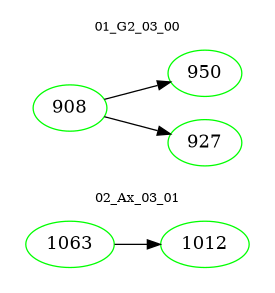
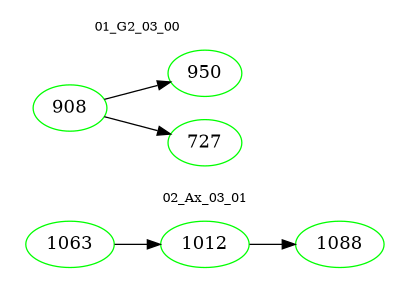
  digraph {
    rankdir=LR
    node [color=green]
    edge [color=black]
    n1 [label=1063]
    n2 [label=1012]
-   n4 [label=927]
+   n3 [label=1088]
+   n4 [label=727]
    n5 [label=908]
    n6 [label=950]
    subgraph cluster_1 {
      color=white
      fontsize=10
      label="02_Ax_03_01"
      n1
      n2
+     n3
    }
    subgraph cluster_2 {
      color=white
      fontsize=10
      label="01_G2_03_00"
      n4
      n5
      n6
    }
    n1 -> n2
+   n2 -> n3
    n5 -> n4
    n5 -> n6
  }
